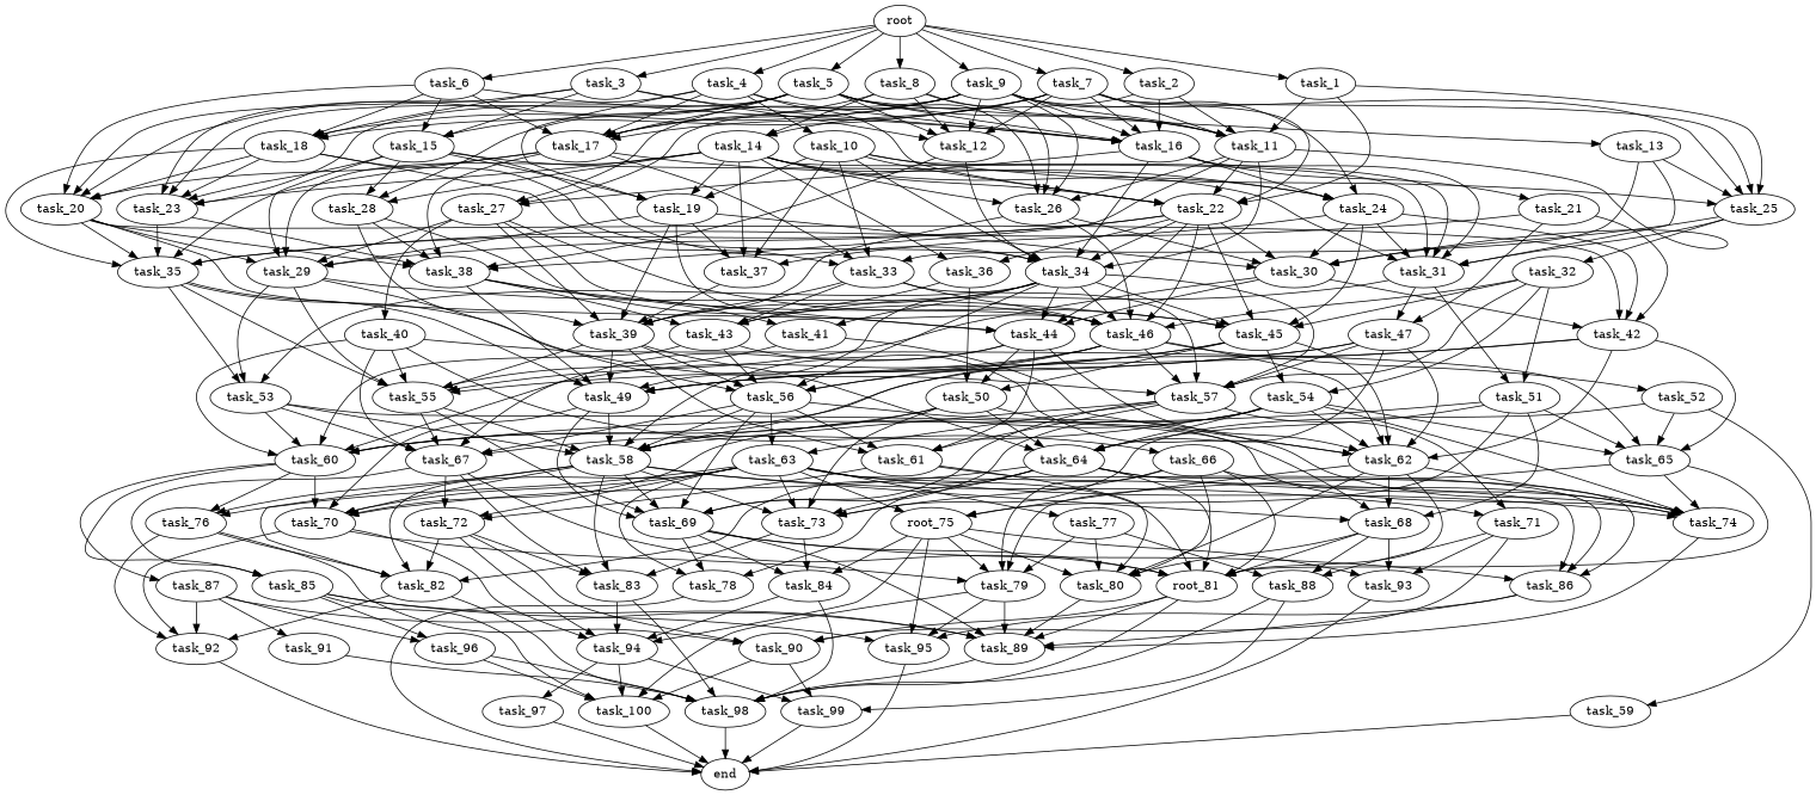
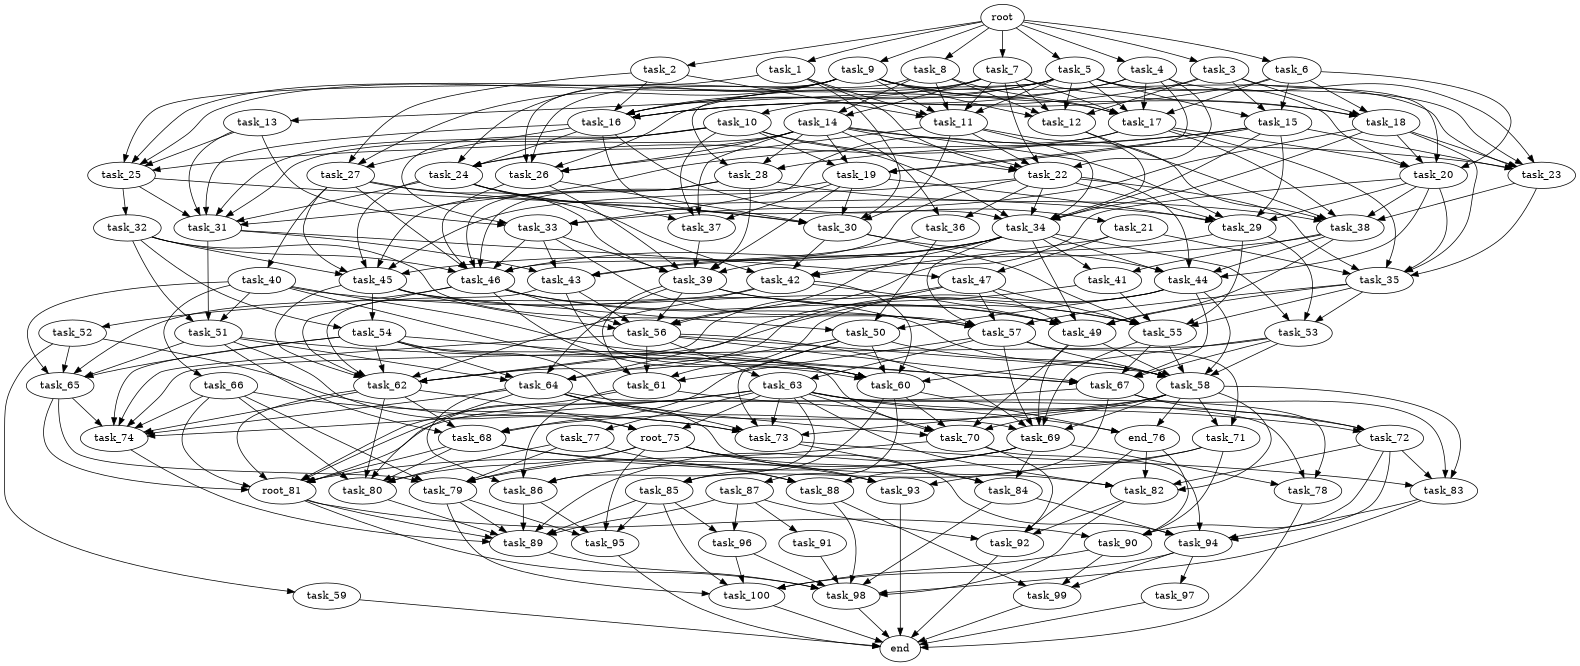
  digraph {
    n1 [label=root_75]
    task_79
    task_95
    task_93
    task_84
    task_94
    task_80
    task_100
    task_89
    end
    task_98
    task_99
    task_97
    task_92
    task_19
    task_37
    task_29
    task_30
    task_46
    task_39
    task_56
    task_55
    task_53
    task_42
    task_44
    task_60
    task_49
    task_62
    task_57
    task_52
    task_64
    task_61
    task_68
    task_88
    n35 [label=root_81]
    task_90
    task_71
    task_87
    task_85
-   task_76
+   task_76 [label=end_76]
    task_70
    task_96
    task_91
    task_82
    task_73
    task_83
    task_50
    task_58
    task_86
    task_74
    task_78
    task_69
    task_31
    task_51
    task_43
    task_47
    task_65
    task_10
    task_22
    task_25
    task_33
    task_34
    task_36
    task_45
    task_35
    task_32
    task_41
    task_12
    task_38
    task_72
    root
    task_7
    task_2
    task_5
    task_8
    task_9
    task_1
    task_6
    task_4
    task_3
    task_16
    task_11
    task_17
    task_14
    task_18
    task_27
    task_26
    task_28
    task_13
    task_20
    task_23
    task_15
    task_24
    task_63
    task_67
    task_77
    task_54
    task_21
    task_40
    task_66
    task_59
    n1 -> task_79
    n1 -> task_95
    n1 -> task_93
    n1 -> task_84
    n1 -> task_94
    n1 -> task_80
    task_79 -> task_95
    task_79 -> task_100
    task_79 -> task_89
    task_95 -> end
    task_93 -> end
    task_84 -> task_94
    task_84 -> task_98
    task_94 -> task_100
    task_94 -> task_99
    task_94 -> task_97
    task_80 -> task_89
    task_100 -> end
    task_89 -> task_98
    task_98 -> end
    task_99 -> end
    task_97 -> end
    task_92 -> end
    task_19 -> task_37
    task_19 -> task_29
    task_19 -> task_30
    task_19 -> task_46
    task_19 -> task_39
    task_37 -> task_39
    task_29 -> task_56
    task_29 -> task_55
    task_29 -> task_53
    task_30 -> task_55
    task_30 -> task_42
    task_30 -> task_44
    task_46 -> task_56
    task_46 -> task_60
    task_46 -> task_49
    task_46 -> task_62
    task_46 -> task_57
    task_46 -> task_52
    task_39 -> task_56
    task_39 -> task_55
    task_39 -> task_49
    task_39 -> task_64
    task_39 -> task_61
    task_56 -> task_61
    task_56 -> task_58
    task_56 -> task_74
    task_56 -> task_69
    task_56 -> task_63
    task_56 -> task_67
    task_55 -> task_58
    task_55 -> task_69
    task_55 -> task_67
    task_53 -> task_60
    task_53 -> task_58
    task_53 -> task_74
    task_53 -> task_67
    task_42 -> task_60
    task_42 -> task_49
    task_42 -> task_62
    task_42 -> task_65
    task_44 -> task_62
    task_44 -> task_61
    task_44 -> task_50
    task_44 -> task_58
    task_44 -> task_67
    task_60 -> task_87
    task_60 -> task_85
    task_60 -> task_76
    task_60 -> task_70
    task_49 -> task_70
    task_49 -> task_58
    task_49 -> task_69
    task_62 -> n1
    task_62 -> task_80
    task_62 -> task_68
    task_62 -> n35
    task_62 -> task_74
    task_57 -> task_61
    task_57 -> task_71
    task_57 -> task_58
    task_57 -> task_69
    task_57 -> task_63
    task_52 -> task_73
    task_52 -> task_65
    task_52 -> task_59
    task_64 -> n35
    task_64 -> task_70
    task_64 -> task_82
    task_64 -> task_73
    task_64 -> task_86
    task_64 -> task_74
    task_64 -> task_78
    task_61 -> task_80
    task_61 -> task_86
    task_61 -> task_72
    task_68 -> task_93
    task_68 -> task_80
    task_68 -> task_88
    task_68 -> n35
    task_88 -> task_98
    task_88 -> task_99
    n35 -> task_89
    n35 -> task_98
    n35 -> task_90
    task_90 -> task_100
    task_90 -> task_99
    task_71 -> task_93
    task_71 -> task_88
    task_71 -> task_90
    task_87 -> task_89
    task_87 -> task_92
    task_87 -> task_96
    task_87 -> task_91
    task_85 -> task_95
    task_85 -> task_100
    task_85 -> task_89
    task_85 -> task_96
    task_76 -> task_92
    task_76 -> task_90
    task_76 -> task_82
    task_70 -> task_79
    task_70 -> task_94
    task_70 -> task_92
    task_96 -> task_100
    task_96 -> task_98
    task_91 -> task_98
    task_82 -> task_98
    task_82 -> task_92
    task_73 -> task_84
    task_73 -> task_83
    task_83 -> task_94
    task_83 -> task_98
    task_50 -> task_60
    task_50 -> task_64
    task_50 -> task_68
    task_50 -> task_73
    task_50 -> task_58
    task_58 -> task_68
    task_58 -> task_71
    task_58 -> task_76
    task_58 -> task_70
    task_58 -> task_82
    task_58 -> task_73
    task_58 -> task_83
    task_58 -> task_69
    task_86 -> task_95
    task_86 -> task_89
    task_74 -> task_89
    task_78 -> end
    task_69 -> task_84
    task_69 -> task_89
    task_69 -> n35
    task_69 -> task_86
    task_69 -> task_78
    task_31 -> task_51
    task_31 -> task_43
    task_31 -> task_47
    task_51 -> n1
    task_51 -> task_60
    task_51 -> task_64
    task_51 -> task_68
    task_51 -> task_65
    task_43 -> task_56
    task_43 -> task_60
    task_43 -> task_62
    task_47 -> task_55
    task_47 -> task_49
    task_47 -> task_62
    task_47 -> task_57
    task_47 -> task_64
    task_65 -> task_79
    task_65 -> n35
    task_65 -> task_74
    task_10 -> task_19
    task_10 -> task_37
    task_10 -> task_31
    task_10 -> task_22
    task_10 -> task_25
    task_10 -> task_33
    task_10 -> task_34
    task_22 -> task_29
-   task_22 -> task_30
+   task_1 -> task_30
    task_22 -> task_46
    task_22 -> task_44
    task_22 -> task_34
    task_22 -> task_36
    task_22 -> task_45
    task_22 -> task_35
    task_25 -> task_30
    task_25 -> task_31
    task_25 -> task_32
    task_33 -> task_46
    task_33 -> task_39
    task_33 -> task_57
    task_33 -> task_43
    task_34 -> task_46
    task_34 -> task_39
    task_34 -> task_56
    task_34 -> task_53
    task_34 -> task_44
    task_34 -> task_49
    task_34 -> task_57
    task_34 -> task_45
    task_34 -> task_41
    task_36 -> task_50
    task_36 -> task_43
    task_45 -> task_56
    task_45 -> task_62
    task_45 -> task_50
    task_45 -> task_58
    task_45 -> task_54
    task_35 -> task_55
    task_35 -> task_53
    task_35 -> task_49
    task_35 -> task_57
    task_32 -> task_46
    task_32 -> task_57
    task_32 -> task_51
    task_32 -> task_45
    task_32 -> task_54
    task_41 -> task_55
    task_41 -> task_62
    task_12 -> task_34
    task_12 -> task_38
    task_38 -> task_44
    task_38 -> task_49
    task_38 -> task_43
    task_38 -> task_41
    task_72 -> task_94
    task_72 -> task_90
    task_72 -> task_82
    task_72 -> task_83
    root -> task_7
    root -> task_2
    root -> task_5
    root -> task_8
    root -> task_9
    root -> task_1
    root -> task_6
    root -> task_4
    root -> task_3
    task_7 -> task_22
    task_7 -> task_25
    task_7 -> task_12
    task_7 -> task_16
    task_7 -> task_11
    task_7 -> task_17
    task_7 -> task_14
    task_7 -> task_18
    task_2 -> task_16
    task_2 -> task_11
    task_2 -> task_27
    task_5 -> task_12
    task_5 -> task_16
    task_5 -> task_11
    task_5 -> task_17
    task_5 -> task_26
    task_5 -> task_28
    task_5 -> task_13
    task_5 -> task_20
    task_5 -> task_23
    task_5 -> task_15
    task_8 -> task_12
    task_8 -> task_11
    task_8 -> task_17
    task_8 -> task_14
    task_8 -> task_26
    task_9 -> task_25
    task_9 -> task_12
    task_9 -> task_16
    task_9 -> task_11
    task_9 -> task_17
    task_9 -> task_18
    task_9 -> task_27
    task_9 -> task_26
    task_9 -> task_23
    task_9 -> task_24
    task_1 -> task_22
    task_1 -> task_25
    task_1 -> task_11
    task_6 -> task_16
    task_6 -> task_17
    task_6 -> task_18
    task_6 -> task_20
    task_6 -> task_15
    task_4 -> task_19
    task_4 -> task_10
    task_4 -> task_22
    task_4 -> task_16
    task_4 -> task_17
    task_4 -> task_23
    task_3 -> task_12
    task_3 -> task_16
    task_3 -> task_18
    task_3 -> task_20
    task_3 -> task_15
    task_16 -> task_31
    task_16 -> task_34
    task_16 -> task_27
    task_16 -> task_24
    task_16 -> task_21
    task_11 -> task_30
    task_11 -> task_22
    task_11 -> task_34
    task_11 -> task_38
    task_11 -> task_26
    task_17 -> task_33
    task_17 -> task_35
    task_17 -> task_38
    task_17 -> task_20
    task_17 -> task_24
    task_14 -> task_19
    task_14 -> task_37
    task_14 -> task_29
    task_14 -> task_31
    task_14 -> task_22
    task_14 -> task_36
    task_14 -> task_26
    task_14 -> task_28
    task_14 -> task_23
    task_14 -> task_24
    task_18 -> task_33
    task_18 -> task_34
    task_18 -> task_35
    task_18 -> task_20
    task_18 -> task_23
    task_27 -> task_29
    task_27 -> task_46
    task_27 -> task_39
    task_27 -> task_45
    task_27 -> task_40
    task_26 -> task_30
    task_26 -> task_46
    task_26 -> task_39
    task_28 -> task_46
    task_28 -> task_39
-   task_29 -> task_45
+   task_28 -> task_45
    task_28 -> task_38
    task_13 -> task_31
    task_13 -> task_25
    task_13 -> task_33
    task_20 -> task_29
    task_20 -> task_42
    task_20 -> task_44
    task_20 -> task_35
    task_20 -> task_38
    task_23 -> task_35
    task_23 -> task_38
    task_15 -> task_19
    task_15 -> task_29
    task_15 -> task_31
    task_15 -> task_34
    task_15 -> task_28
    task_15 -> task_23
    task_24 -> task_37
    task_24 -> task_30
    task_24 -> task_42
    task_24 -> task_31
    task_24 -> task_45
    task_63 -> n1
    task_63 -> n35
    task_63 -> task_76
    task_63 -> task_70
    task_63 -> task_82
    task_63 -> task_73
    task_63 -> task_86
    task_63 -> task_74
    task_63 -> task_78
    task_63 -> task_72
    task_63 -> task_77
    task_67 -> n35
    task_67 -> task_85
    task_67 -> task_83
    task_67 -> task_72
    task_77 -> task_79
    task_77 -> task_80
    task_77 -> task_88
    task_54 -> task_62
    task_54 -> task_64
    task_54 -> task_70
    task_54 -> task_74
    task_54 -> task_69
    task_54 -> task_65
    task_54 -> task_67
    task_21 -> task_42
    task_21 -> task_47
    task_21 -> task_35
    task_40 -> task_55
    task_40 -> task_60
+   task_40 -> task_51
    task_40 -> task_65
    task_40 -> task_67
    task_40 -> task_66
    task_66 -> task_79
    task_66 -> task_80
    task_66 -> n35
    task_66 -> task_73
    task_66 -> task_74
    task_59 -> end
  }
